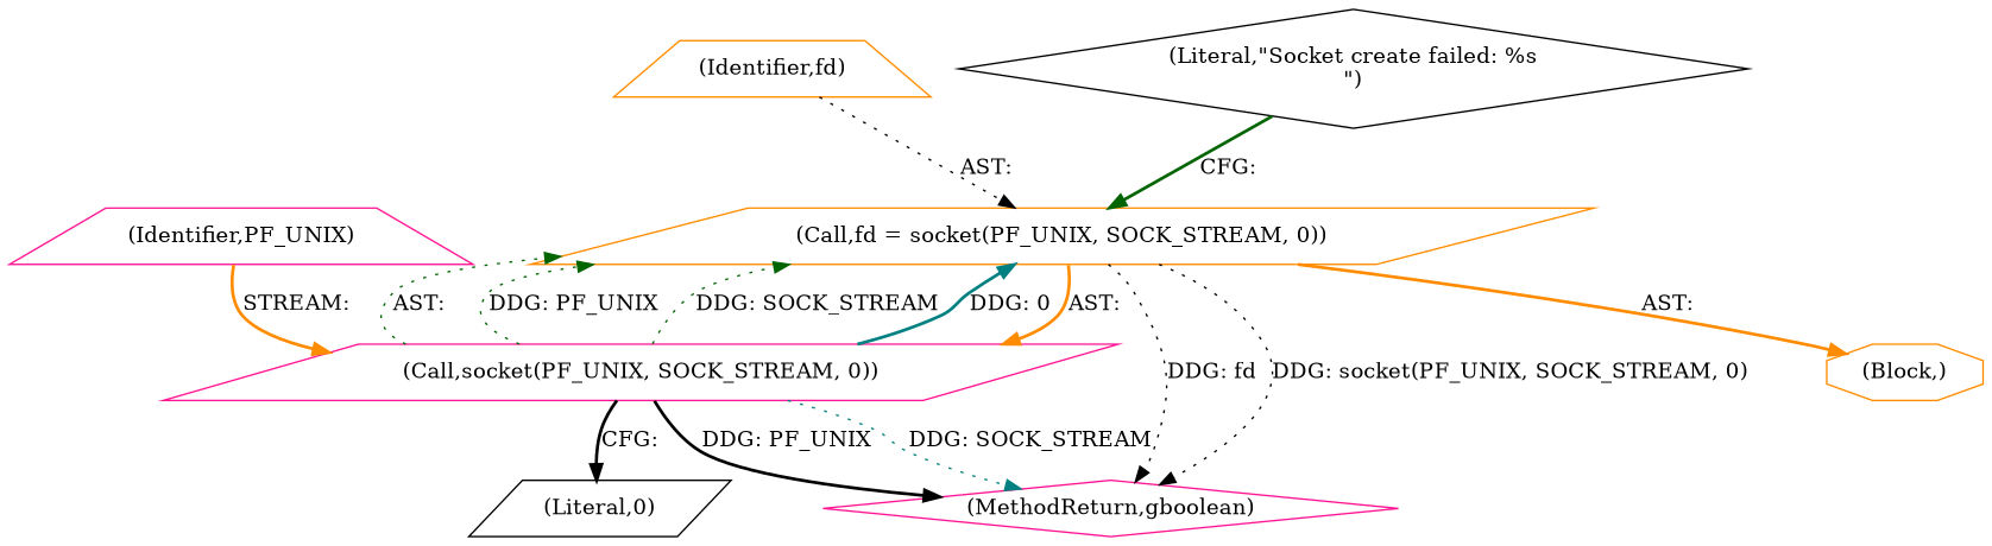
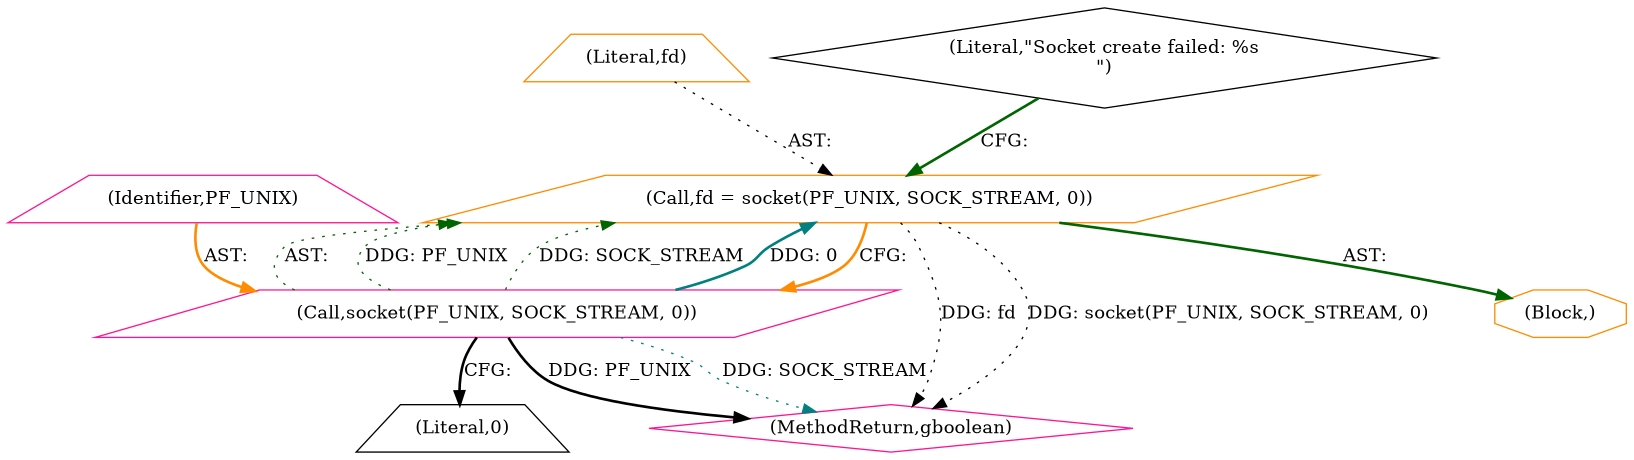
  digraph {
    node [color=darkorange shape=parallelogram]
    edge [color=black style=bold]
    n1 [label="(Call,fd = socket(PF_UNIX, SOCK_STREAM, 0))"]
    n2 [color=deeppink label="(Call,socket(PF_UNIX, SOCK_STREAM, 0))"]
    n3 [color=deeppink label="(MethodReturn,gboolean)" shape=diamond]
    n4 [label="(Block,)" shape=octagon]
-   n5 [color=black label="(Literal,0)"]
-   n6 [label="(Identifier,fd)" shape=trapezium]
+   n5 [color=black label="(Literal,0)" shape=trapezium]
+   n6 [label="(Literal,fd)" shape=trapezium]
    n7 [color=black label="(Literal,\"Socket create failed: %s\n\")" shape=diamond]
    n8 [color=deeppink label="(Identifier,PF_UNIX)" shape=trapezium]
-   n1 -> n2 [color=darkorange label="AST: "]
+   n1 -> n2 [color=darkorange label="CFG: "]
    n1 -> n3 [label="DDG: fd" style=dotted]
    n1 -> n3 [label="DDG: socket(PF_UNIX, SOCK_STREAM, 0)" style=dotted]
-   n1 -> n4 [color=darkorange label="AST: "]
+   n1 -> n4 [color=darkgreen label="AST: "]
    n2 -> n1 [color=darkgreen label="AST: " style=dotted]
    n2 -> n1 [color=darkgreen label="DDG: PF_UNIX" style=dotted]
    n2 -> n1 [color=darkgreen label="DDG: SOCK_STREAM" style=dotted]
    n2 -> n1 [color=teal label="DDG: 0"]
    n2 -> n3 [label="DDG: PF_UNIX"]
    n2 -> n3 [color=teal label="DDG: SOCK_STREAM" style=dotted]
    n2 -> n5 [label="CFG: "]
    n6 -> n1 [label="AST: " style=dotted]
    n7 -> n1 [color=darkgreen label="CFG: "]
-   n8 -> n2 [color=darkorange label="STREAM: "]
+   n8 -> n2 [color=darkorange label="AST: "]
  }
